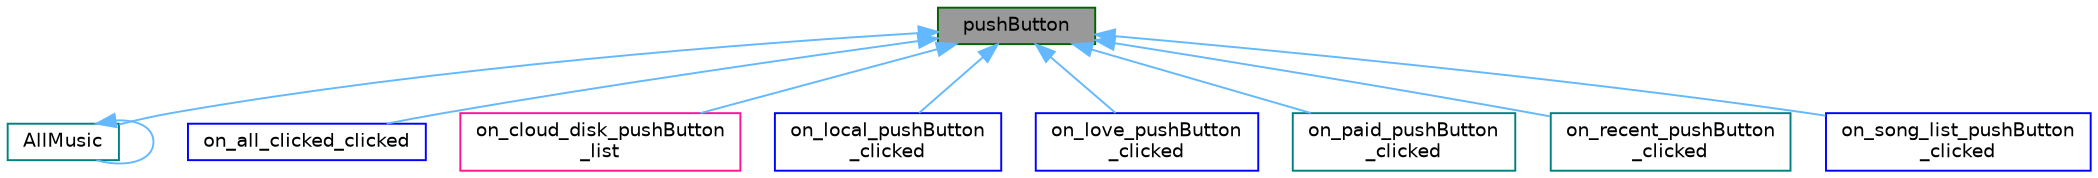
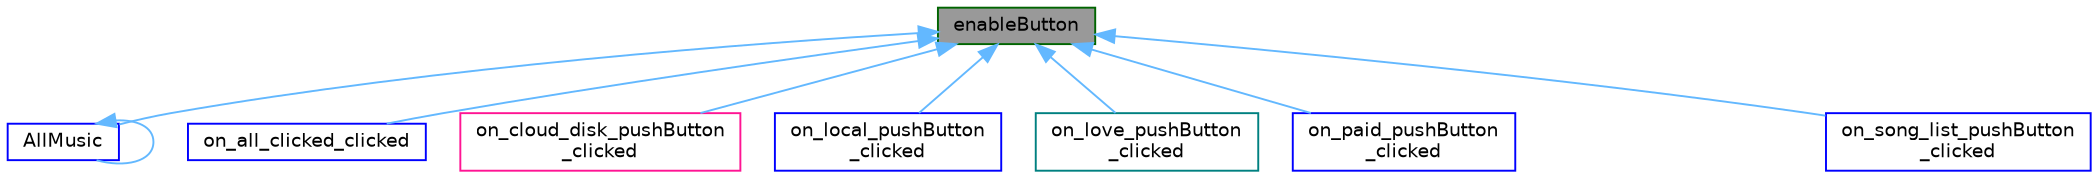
  digraph {
    rankdir=TB
    node [color=blue fillcolor=white fontname=Helvetica fontsize=10 shape=box style=filled]
    edge [color=steelblue1 dir=back fontname=Helvetica fontsize=10 labelfontname=Helvetica labelfontsize=10 style=solid]
-   n1 [color=darkgreen fillcolor=grey60 fontcolor=black height=0.2 label=pushButton width=0.4]
-   n2 [color=teal height=0.2 label=AllMusic width=0.4]
+   n1 [color=darkgreen fillcolor=grey60 fontcolor=black height=0.2 label=enableButton width=0.4]
+   n2 [height=0.2 label=AllMusic width=0.4]
    n3 [height=0.2 label=on_all_clicked_clicked width=0.4]
-   n4 [color=deeppink height=0.2 label="on_cloud_disk_pushButton\l_list" width=0.4]
+   n4 [color=deeppink height=0.2 label="on_cloud_disk_pushButton\l_clicked" width=0.4]
    n5 [height=0.2 label="on_local_pushButton\l_clicked" width=0.4]
-   n6 [height=0.2 label="on_love_pushButton\l_clicked" width=0.4]
-   n7 [color=teal height=0.2 label="on_paid_pushButton\l_clicked" width=0.4]
-   n8 [color=teal height=0.2 label="on_recent_pushButton\l_clicked" width=0.4]
+   n6 [color=teal height=0.2 label="on_love_pushButton\l_clicked" width=0.4]
+   n7 [height=0.2 label="on_paid_pushButton\l_clicked" width=0.4]
    n9 [height=0.2 label="on_song_list_pushButton\l_clicked" width=0.4]
    n1 -> n2
    n1 -> n3
    n1 -> n4
    n1 -> n5
    n1 -> n6
    n1 -> n7
-   n1 -> n8
    n1 -> n9
    n2 -> n2
  }
